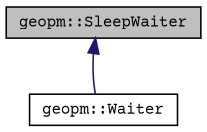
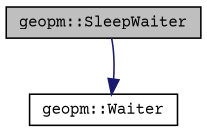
  digraph {
    fontname="Courier Prime"
    node [color=black fontname="Courier Prime" fontsize=10 shape=record style=filled]
    n1 [fillcolor=grey75 fontcolor=black height=0.2 label="geopm::SleepWaiter" width=0.4]
    n2 [fillcolor=white height=0.2 label="geopm::Waiter" width=0.4]
-   n1 -> n2 [color=midnightblue dir=back fontname="Courier Prime" fontsize=10 labelfontname=Helvetica labelfontsize=10 style=solid]
+   n2 -> n1 [color=midnightblue dir=back fontname="Courier Prime" fontsize=10 labelfontname=Helvetica labelfontsize=10 style=solid]
  }
